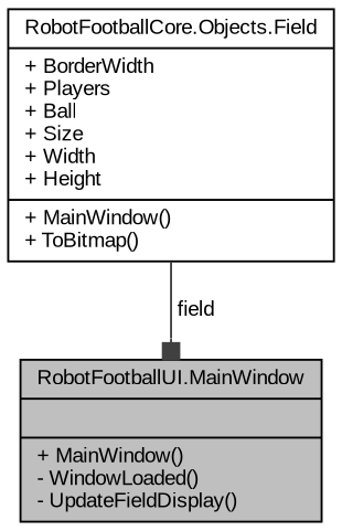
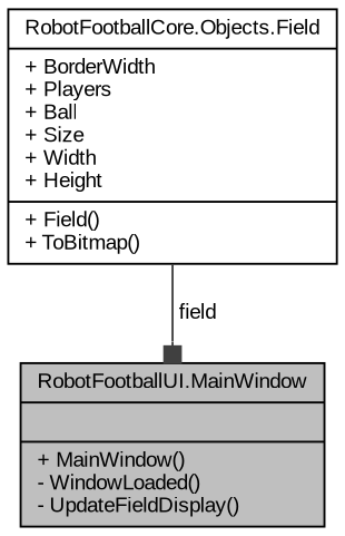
  digraph {
    fontname="Liberation Sans"
    node [color=black fontname="Liberation Sans" fontsize=10 shape=record style=filled]
    n1 [fillcolor=grey75 fontcolor=black height=0.2 label="{RobotFootballUI.MainWindow\n||+ MainWindow()\l- WindowLoaded()\l- UpdateFieldDisplay()\l}" width=0.4]
-   n2 [fillcolor=white height=0.2 label="{RobotFootballCore.Objects.Field\n|+ BorderWidth\l+ Players\l+ Ball\l+ Size\l+ Width\l+ Height\l|+ MainWindow()\l+ ToBitmap()\l}" width=0.4]
+   n2 [fillcolor=white height=0.2 label="{RobotFootballCore.Objects.Field\n|+ BorderWidth\l+ Players\l+ Ball\l+ Size\l+ Width\l+ Height\l|+ Field()\l+ ToBitmap()\l}" width=0.4]
    n2 -> n1 [arrowhead=box color=grey25 fontname="Liberation Sans" fontsize=10 label=" field" labelfontname=Helvetica labelfontsize=10 style=solid]
  }
